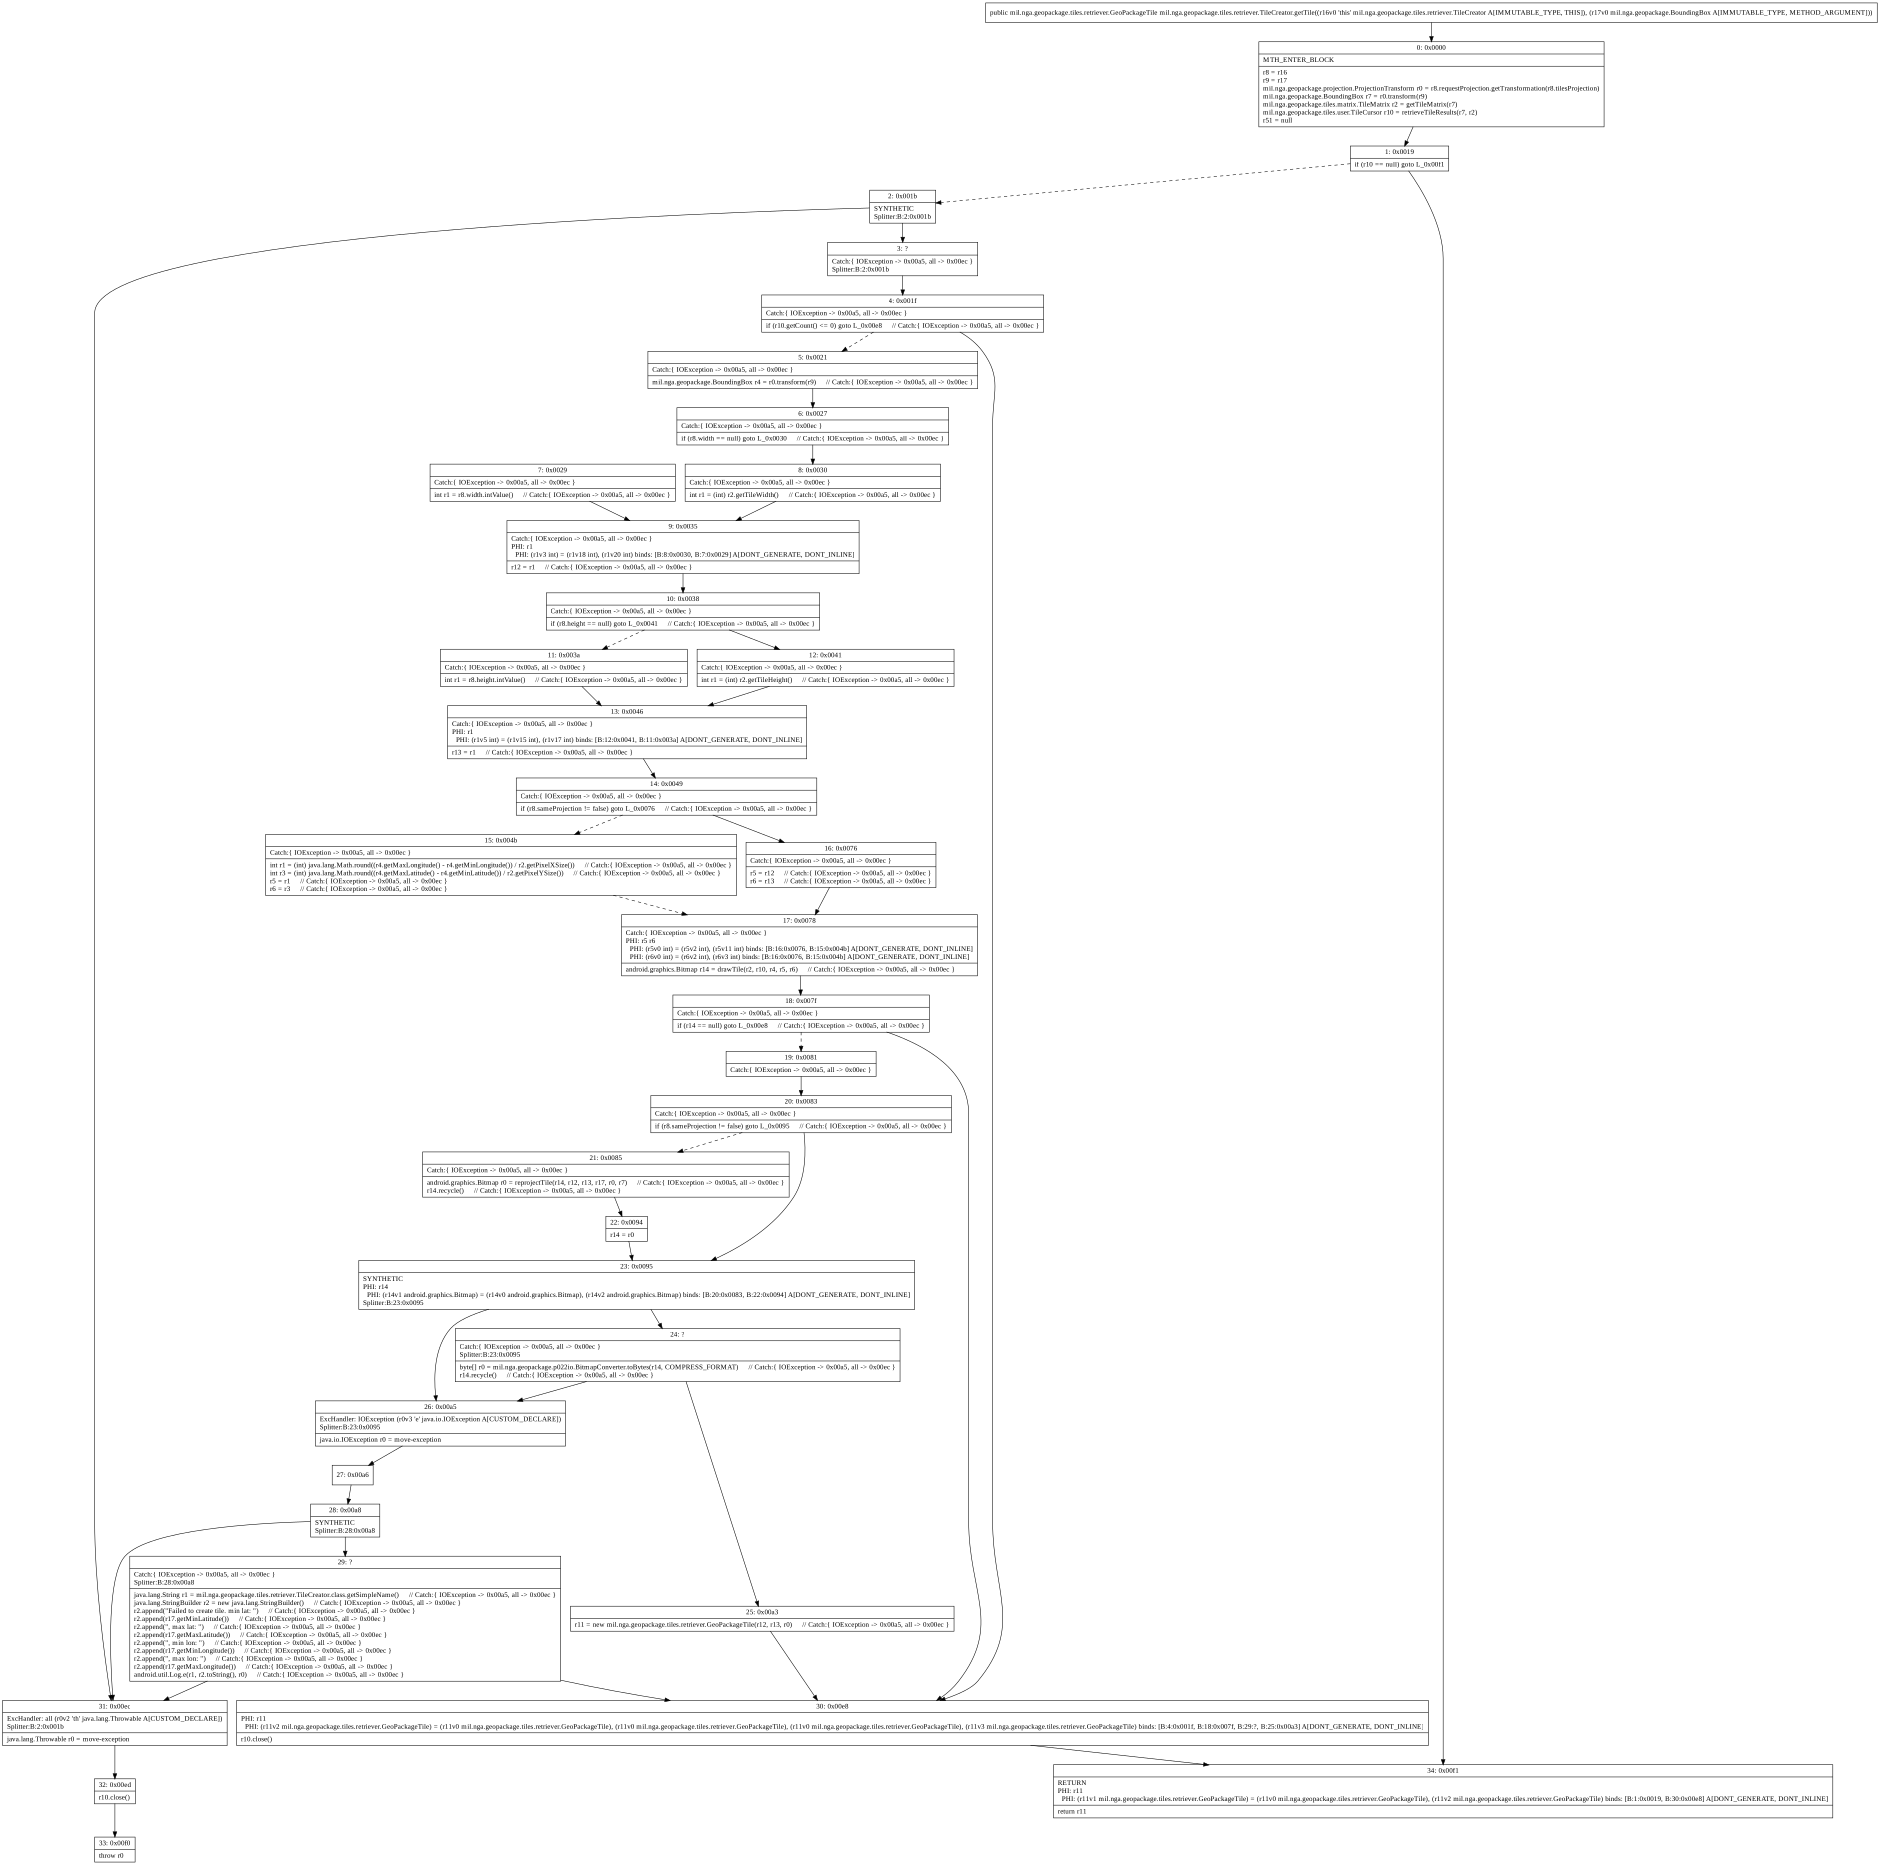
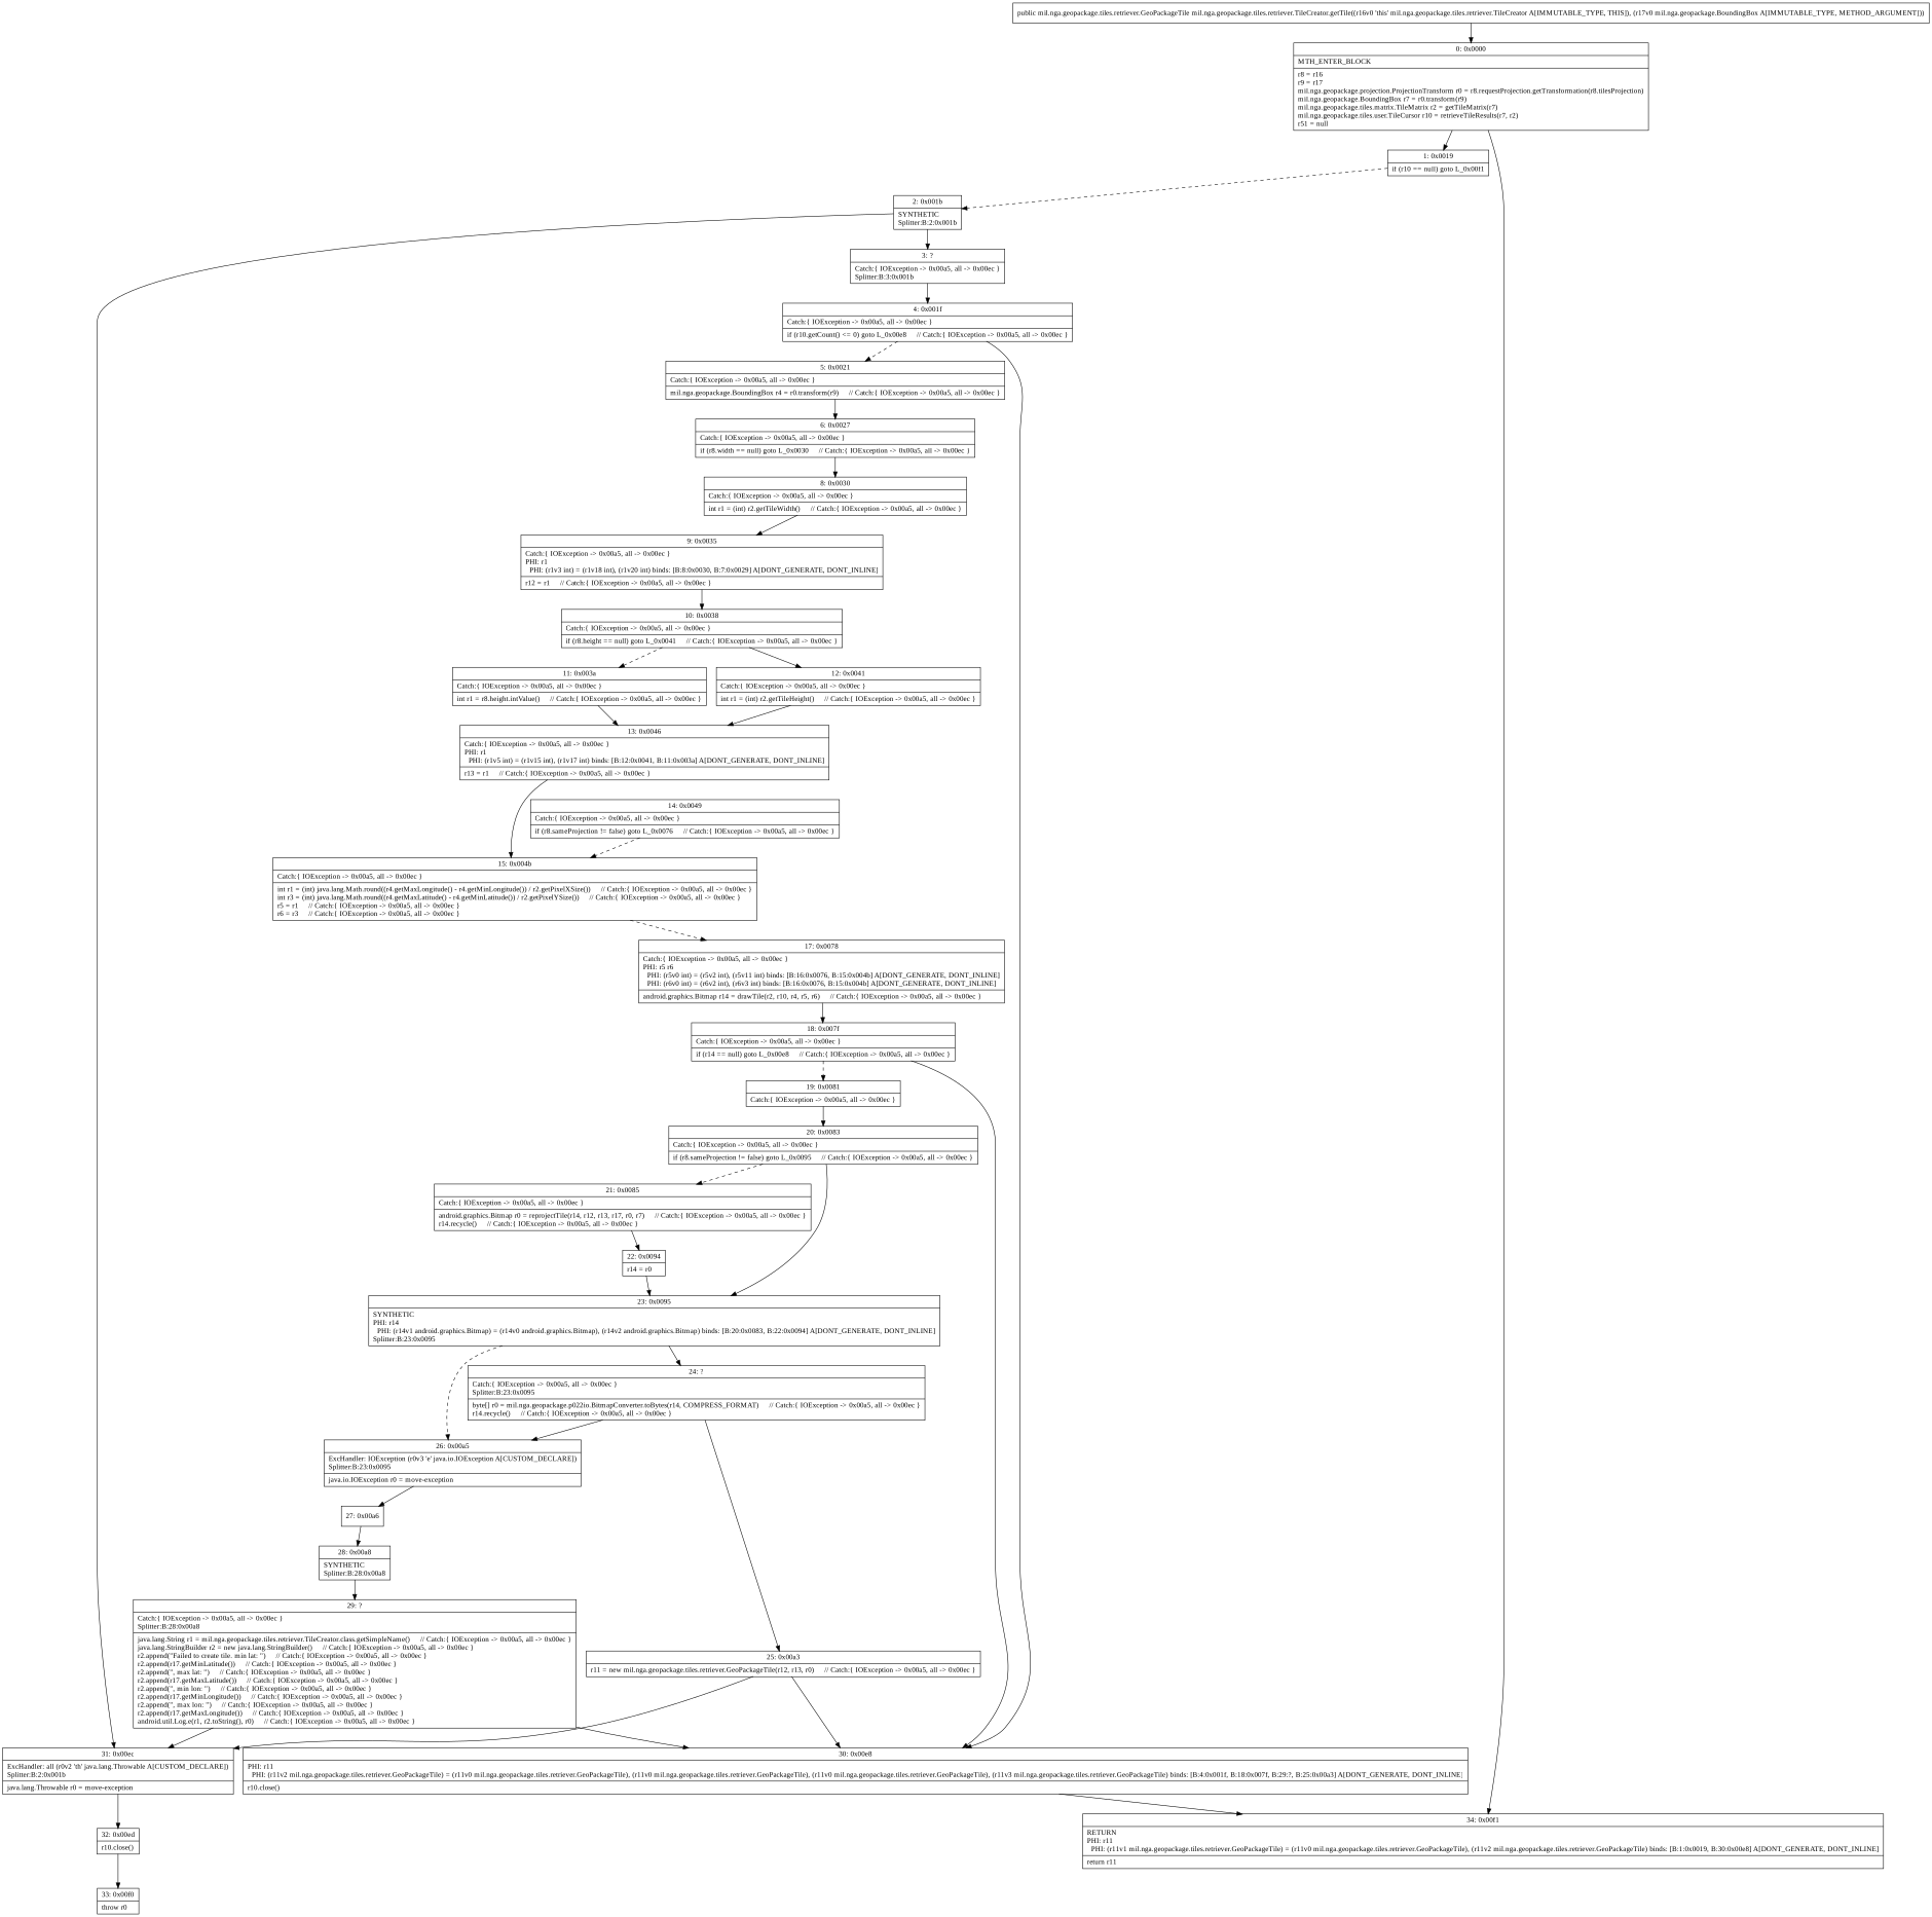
  digraph {
    fontname="Liberation Serif"
    node [fontname="Liberation Serif" shape=record]
    edge [fontname="Liberation Serif"]
    n1 [label="{0\:\ 0x0000|MTH_ENTER_BLOCK\l|r8 = r16\lr9 = r17\lmil.nga.geopackage.projection.ProjectionTransform r0 = r8.requestProjection.getTransformation(r8.tilesProjection)\lmil.nga.geopackage.BoundingBox r7 = r0.transform(r9)\lmil.nga.geopackage.tiles.matrix.TileMatrix r2 = getTileMatrix(r7)\lmil.nga.geopackage.tiles.user.TileCursor r10 = retrieveTileResults(r7, r2)\lr51 = null\l}"]
    n2 [label="{1\:\ 0x0019|if (r10 == null) goto L_0x00f1\l}"]
    n3 [label="{2\:\ 0x001b|SYNTHETIC\lSplitter:B:2:0x001b\l}"]
    n4 [label="{34\:\ 0x00f1|RETURN\lPHI: r11 \l  PHI: (r11v1 mil.nga.geopackage.tiles.retriever.GeoPackageTile) = (r11v0 mil.nga.geopackage.tiles.retriever.GeoPackageTile), (r11v2 mil.nga.geopackage.tiles.retriever.GeoPackageTile) binds: [B:1:0x0019, B:30:0x00e8] A[DONT_GENERATE, DONT_INLINE]\l|return r11\l}"]
-   n5 [label="{3\:\ ?|Catch:\{ IOException \-\> 0x00a5, all \-\> 0x00ec \}\lSplitter:B:2:0x001b\l}"]
+   n5 [label="{3\:\ ?|Catch:\{ IOException \-\> 0x00a5, all \-\> 0x00ec \}\lSplitter:B:3:0x001b\l}"]
    n6 [label="{31\:\ 0x00ec|ExcHandler: all (r0v2 'th' java.lang.Throwable A[CUSTOM_DECLARE])\lSplitter:B:2:0x001b\l|java.lang.Throwable r0 = move\-exception\l}"]
    n7 [label="{4\:\ 0x001f|Catch:\{ IOException \-\> 0x00a5, all \-\> 0x00ec \}\l|if (r10.getCount() \<= 0) goto L_0x00e8     \/\/ Catch:\{ IOException \-\> 0x00a5, all \-\> 0x00ec \}\l}"]
    n8 [label="{32\:\ 0x00ed|r10.close()\l}"]
    n9 [label="{5\:\ 0x0021|Catch:\{ IOException \-\> 0x00a5, all \-\> 0x00ec \}\l|mil.nga.geopackage.BoundingBox r4 = r0.transform(r9)     \/\/ Catch:\{ IOException \-\> 0x00a5, all \-\> 0x00ec \}\l}"]
    n10 [label="{30\:\ 0x00e8|PHI: r11 \l  PHI: (r11v2 mil.nga.geopackage.tiles.retriever.GeoPackageTile) = (r11v0 mil.nga.geopackage.tiles.retriever.GeoPackageTile), (r11v0 mil.nga.geopackage.tiles.retriever.GeoPackageTile), (r11v0 mil.nga.geopackage.tiles.retriever.GeoPackageTile), (r11v3 mil.nga.geopackage.tiles.retriever.GeoPackageTile) binds: [B:4:0x001f, B:18:0x007f, B:29:?, B:25:0x00a3] A[DONT_GENERATE, DONT_INLINE]\l|r10.close()\l}"]
    n11 [label="{6\:\ 0x0027|Catch:\{ IOException \-\> 0x00a5, all \-\> 0x00ec \}\l|if (r8.width == null) goto L_0x0030     \/\/ Catch:\{ IOException \-\> 0x00a5, all \-\> 0x00ec \}\l}"]
    n12 [label="{8\:\ 0x0030|Catch:\{ IOException \-\> 0x00a5, all \-\> 0x00ec \}\l|int r1 = (int) r2.getTileWidth()     \/\/ Catch:\{ IOException \-\> 0x00a5, all \-\> 0x00ec \}\l}"]
-   n13 [label="{7\:\ 0x0029|Catch:\{ IOException \-\> 0x00a5, all \-\> 0x00ec \}\l|int r1 = r8.width.intValue()     \/\/ Catch:\{ IOException \-\> 0x00a5, all \-\> 0x00ec \}\l}"]
    n14 [label="{9\:\ 0x0035|Catch:\{ IOException \-\> 0x00a5, all \-\> 0x00ec \}\lPHI: r1 \l  PHI: (r1v3 int) = (r1v18 int), (r1v20 int) binds: [B:8:0x0030, B:7:0x0029] A[DONT_GENERATE, DONT_INLINE]\l|r12 = r1     \/\/ Catch:\{ IOException \-\> 0x00a5, all \-\> 0x00ec \}\l}"]
    n15 [label="{10\:\ 0x0038|Catch:\{ IOException \-\> 0x00a5, all \-\> 0x00ec \}\l|if (r8.height == null) goto L_0x0041     \/\/ Catch:\{ IOException \-\> 0x00a5, all \-\> 0x00ec \}\l}"]
    n16 [label="{11\:\ 0x003a|Catch:\{ IOException \-\> 0x00a5, all \-\> 0x00ec \}\l|int r1 = r8.height.intValue()     \/\/ Catch:\{ IOException \-\> 0x00a5, all \-\> 0x00ec \}\l}"]
    n17 [label="{12\:\ 0x0041|Catch:\{ IOException \-\> 0x00a5, all \-\> 0x00ec \}\l|int r1 = (int) r2.getTileHeight()     \/\/ Catch:\{ IOException \-\> 0x00a5, all \-\> 0x00ec \}\l}"]
    n18 [label="{13\:\ 0x0046|Catch:\{ IOException \-\> 0x00a5, all \-\> 0x00ec \}\lPHI: r1 \l  PHI: (r1v5 int) = (r1v15 int), (r1v17 int) binds: [B:12:0x0041, B:11:0x003a] A[DONT_GENERATE, DONT_INLINE]\l|r13 = r1     \/\/ Catch:\{ IOException \-\> 0x00a5, all \-\> 0x00ec \}\l}"]
    n19 [label="{14\:\ 0x0049|Catch:\{ IOException \-\> 0x00a5, all \-\> 0x00ec \}\l|if (r8.sameProjection != false) goto L_0x0076     \/\/ Catch:\{ IOException \-\> 0x00a5, all \-\> 0x00ec \}\l}"]
    n20 [label="{15\:\ 0x004b|Catch:\{ IOException \-\> 0x00a5, all \-\> 0x00ec \}\l|int r1 = (int) java.lang.Math.round((r4.getMaxLongitude() \- r4.getMinLongitude()) \/ r2.getPixelXSize())     \/\/ Catch:\{ IOException \-\> 0x00a5, all \-\> 0x00ec \}\lint r3 = (int) java.lang.Math.round((r4.getMaxLatitude() \- r4.getMinLatitude()) \/ r2.getPixelYSize())     \/\/ Catch:\{ IOException \-\> 0x00a5, all \-\> 0x00ec \}\lr5 = r1     \/\/ Catch:\{ IOException \-\> 0x00a5, all \-\> 0x00ec \}\lr6 = r3     \/\/ Catch:\{ IOException \-\> 0x00a5, all \-\> 0x00ec \}\l}"]
-   n21 [label="{16\:\ 0x0076|Catch:\{ IOException \-\> 0x00a5, all \-\> 0x00ec \}\l|r5 = r12     \/\/ Catch:\{ IOException \-\> 0x00a5, all \-\> 0x00ec \}\lr6 = r13     \/\/ Catch:\{ IOException \-\> 0x00a5, all \-\> 0x00ec \}\l}"]
    n22 [label="{17\:\ 0x0078|Catch:\{ IOException \-\> 0x00a5, all \-\> 0x00ec \}\lPHI: r5 r6 \l  PHI: (r5v0 int) = (r5v2 int), (r5v11 int) binds: [B:16:0x0076, B:15:0x004b] A[DONT_GENERATE, DONT_INLINE]\l  PHI: (r6v0 int) = (r6v2 int), (r6v3 int) binds: [B:16:0x0076, B:15:0x004b] A[DONT_GENERATE, DONT_INLINE]\l|android.graphics.Bitmap r14 = drawTile(r2, r10, r4, r5, r6)     \/\/ Catch:\{ IOException \-\> 0x00a5, all \-\> 0x00ec \}\l}"]
    n23 [label="{18\:\ 0x007f|Catch:\{ IOException \-\> 0x00a5, all \-\> 0x00ec \}\l|if (r14 == null) goto L_0x00e8     \/\/ Catch:\{ IOException \-\> 0x00a5, all \-\> 0x00ec \}\l}"]
    n24 [label="{19\:\ 0x0081|Catch:\{ IOException \-\> 0x00a5, all \-\> 0x00ec \}\l}"]
    n25 [label="{20\:\ 0x0083|Catch:\{ IOException \-\> 0x00a5, all \-\> 0x00ec \}\l|if (r8.sameProjection != false) goto L_0x0095     \/\/ Catch:\{ IOException \-\> 0x00a5, all \-\> 0x00ec \}\l}"]
    n26 [label="{21\:\ 0x0085|Catch:\{ IOException \-\> 0x00a5, all \-\> 0x00ec \}\l|android.graphics.Bitmap r0 = reprojectTile(r14, r12, r13, r17, r0, r7)     \/\/ Catch:\{ IOException \-\> 0x00a5, all \-\> 0x00ec \}\lr14.recycle()     \/\/ Catch:\{ IOException \-\> 0x00a5, all \-\> 0x00ec \}\l}"]
    n27 [label="{23\:\ 0x0095|SYNTHETIC\lPHI: r14 \l  PHI: (r14v1 android.graphics.Bitmap) = (r14v0 android.graphics.Bitmap), (r14v2 android.graphics.Bitmap) binds: [B:20:0x0083, B:22:0x0094] A[DONT_GENERATE, DONT_INLINE]\lSplitter:B:23:0x0095\l}"]
    n28 [label="{22\:\ 0x0094|r14 = r0\l}"]
    n29 [label="{24\:\ ?|Catch:\{ IOException \-\> 0x00a5, all \-\> 0x00ec \}\lSplitter:B:23:0x0095\l|byte[] r0 = mil.nga.geopackage.p022io.BitmapConverter.toBytes(r14, COMPRESS_FORMAT)     \/\/ Catch:\{ IOException \-\> 0x00a5, all \-\> 0x00ec \}\lr14.recycle()     \/\/ Catch:\{ IOException \-\> 0x00a5, all \-\> 0x00ec \}\l}"]
    n30 [label="{26\:\ 0x00a5|ExcHandler: IOException (r0v3 'e' java.io.IOException A[CUSTOM_DECLARE])\lSplitter:B:23:0x0095\l|java.io.IOException r0 = move\-exception\l}"]
    n31 [label="{25\:\ 0x00a3|r11 = new mil.nga.geopackage.tiles.retriever.GeoPackageTile(r12, r13, r0)     \/\/ Catch:\{ IOException \-\> 0x00a5, all \-\> 0x00ec \}\l}"]
    n32 [label="{27\:\ 0x00a6}"]
    n33 [label="{28\:\ 0x00a8|SYNTHETIC\lSplitter:B:28:0x00a8\l}"]
    n34 [label="{29\:\ ?|Catch:\{ IOException \-\> 0x00a5, all \-\> 0x00ec \}\lSplitter:B:28:0x00a8\l|java.lang.String r1 = mil.nga.geopackage.tiles.retriever.TileCreator.class.getSimpleName()     \/\/ Catch:\{ IOException \-\> 0x00a5, all \-\> 0x00ec \}\ljava.lang.StringBuilder r2 = new java.lang.StringBuilder()     \/\/ Catch:\{ IOException \-\> 0x00a5, all \-\> 0x00ec \}\lr2.append(\"Failed to create tile. min lat: \")     \/\/ Catch:\{ IOException \-\> 0x00a5, all \-\> 0x00ec \}\lr2.append(r17.getMinLatitude())     \/\/ Catch:\{ IOException \-\> 0x00a5, all \-\> 0x00ec \}\lr2.append(\", max lat: \")     \/\/ Catch:\{ IOException \-\> 0x00a5, all \-\> 0x00ec \}\lr2.append(r17.getMaxLatitude())     \/\/ Catch:\{ IOException \-\> 0x00a5, all \-\> 0x00ec \}\lr2.append(\", min lon: \")     \/\/ Catch:\{ IOException \-\> 0x00a5, all \-\> 0x00ec \}\lr2.append(r17.getMinLongitude())     \/\/ Catch:\{ IOException \-\> 0x00a5, all \-\> 0x00ec \}\lr2.append(\", max lon: \")     \/\/ Catch:\{ IOException \-\> 0x00a5, all \-\> 0x00ec \}\lr2.append(r17.getMaxLongitude())     \/\/ Catch:\{ IOException \-\> 0x00a5, all \-\> 0x00ec \}\landroid.util.Log.e(r1, r2.toString(), r0)     \/\/ Catch:\{ IOException \-\> 0x00a5, all \-\> 0x00ec \}\l}"]
    n35 [label="{33\:\ 0x00f0|throw r0\l}"]
    n36 [label="{public mil.nga.geopackage.tiles.retriever.GeoPackageTile mil.nga.geopackage.tiles.retriever.TileCreator.getTile((r16v0 'this' mil.nga.geopackage.tiles.retriever.TileCreator A[IMMUTABLE_TYPE, THIS]), (r17v0 mil.nga.geopackage.BoundingBox A[IMMUTABLE_TYPE, METHOD_ARGUMENT])) }"]
    n1 -> n2
    n2 -> n3 [style=dashed]
-   n2 -> n4
+   n1 -> n4
    n3 -> n5
    n3 -> n6
    n5 -> n7
    n6 -> n8
    n7 -> n9 [style=dashed]
    n7 -> n10
    n8 -> n35
    n9 -> n11
    n10 -> n4
    n11 -> n12
    n12 -> n14
-   n13 -> n14
    n14 -> n15
    n15 -> n16 [style=dashed]
    n15 -> n17
    n16 -> n18
    n17 -> n18
-   n18 -> n19
+   n18 -> n20
    n19 -> n20 [style=dashed]
-   n19 -> n21
    n20 -> n22 [style=dashed]
-   n21 -> n22
    n22 -> n23
    n23 -> n10
    n23 -> n24 [style=dashed]
    n24 -> n25
    n25 -> n26 [style=dashed]
    n25 -> n27
    n26 -> n28
    n27 -> n29
-   n27 -> n30
+   n27 -> n30 [style=dashed]
    n28 -> n27
    n29 -> n30
    n29 -> n31
    n30 -> n32
    n31 -> n10
    n32 -> n33
-   n33 -> n6
+   n31 -> n6
    n33 -> n34
    n34 -> n6
    n34 -> n10
    n36 -> n1
  }
